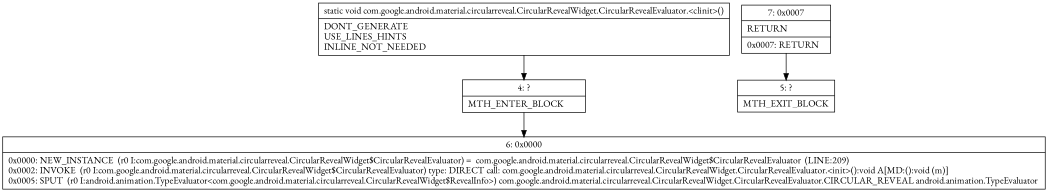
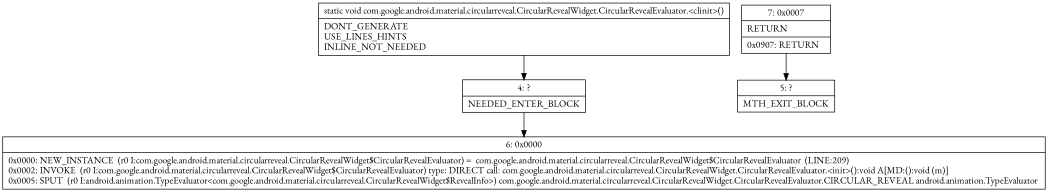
  digraph {
    fontname="EB Garamond"
    node [fontname="EB Garamond" shape=record]
    edge [fontname="EB Garamond" style=solid]
-   n1 [label="{4\:\ ?|MTH_ENTER_BLOCK\l}"]
+   n1 [label="{4\:\ ?|NEEDED_ENTER_BLOCK\l}"]
    n2 [label="{6\:\ 0x0000|0x0000: NEW_INSTANCE  (r0 I:com.google.android.material.circularreveal.CircularRevealWidget$CircularRevealEvaluator) =  com.google.android.material.circularreveal.CircularRevealWidget$CircularRevealEvaluator  (LINE:209)\l0x0002: INVOKE  (r0 I:com.google.android.material.circularreveal.CircularRevealWidget$CircularRevealEvaluator) type: DIRECT call: com.google.android.material.circularreveal.CircularRevealWidget.CircularRevealEvaluator.\<init\>():void A[MD:():void (m)]\l0x0005: SPUT  (r0 I:android.animation.TypeEvaluator\<com.google.android.material.circularreveal.CircularRevealWidget$RevealInfo\>) com.google.android.material.circularreveal.CircularRevealWidget.CircularRevealEvaluator.CIRCULAR_REVEAL android.animation.TypeEvaluator \l}"]
-   n3 [label="{7\:\ 0x0007|RETURN\l|0x0007: RETURN   \l}"]
+   n3 [label="{7\:\ 0x0007|RETURN\l|0x0907: RETURN   \l}"]
    n4 [label="{5\:\ ?|MTH_EXIT_BLOCK\l}"]
    n5 [label="{static void com.google.android.material.circularreveal.CircularRevealWidget.CircularRevealEvaluator.\<clinit\>()  | DONT_GENERATE\lUSE_LINES_HINTS\lINLINE_NOT_NEEDED\l}"]
    n1 -> n2
    n3 -> n4
    n5 -> n1
  }
